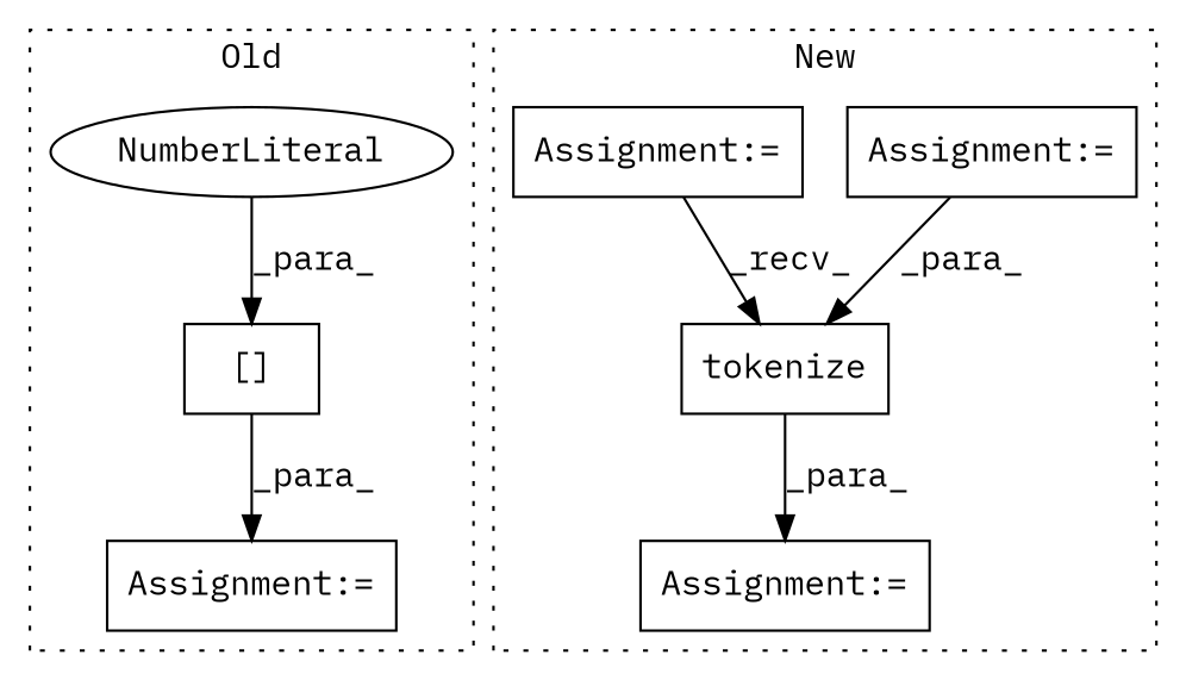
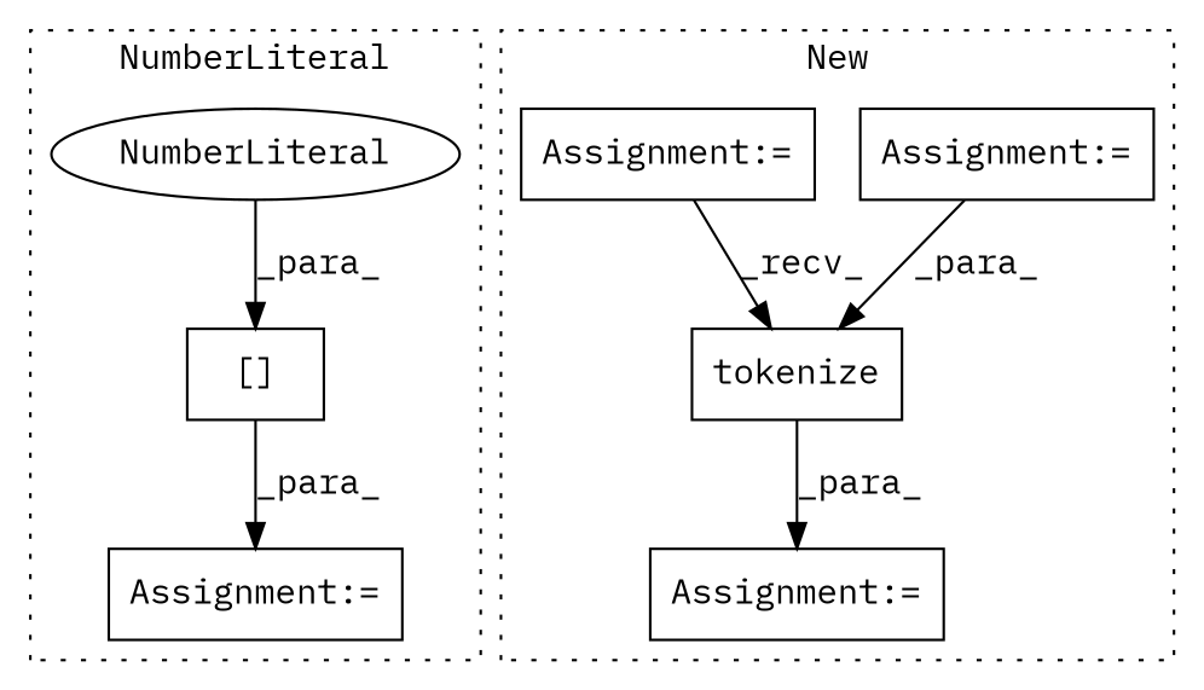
  digraph {
    fontname="IBM Plex Mono"
    node [a=7 l=1 shape=box fontname="IBM Plex Mono"]
    edge [fontname="IBM Plex Mono"]
    n1 [a=2 l="48,1" label="[]" s="1873,1922"]
    n2 [label="Assignment:=" s=1872]
    n3 [a=34 label=NumberLiteral s=1921 shape=ellipse]
    n4 [a=32 l="9,1" label=tokenize s="1576,1589"]
    n5 [label="Assignment:=" s=1565]
    n6 [label="Assignment:=" s=1546]
    n7 [label="Assignment:=" s=1514]
    subgraph cluster_1 {
-     label=Old
+     label=NumberLiteral
      style=dotted
      n1
      n2
      n3
    }
    subgraph cluster_2 {
      label=New
      style=dotted
      n4
      n5
      n6
      n7
    }
    n1 -> n2 [label=_para_]
    n3 -> n1 [label=_para_]
    n4 -> n5 [label=_para_]
    n6 -> n4 [label=_para_]
    n7 -> n4 [label=_recv_]
  }
